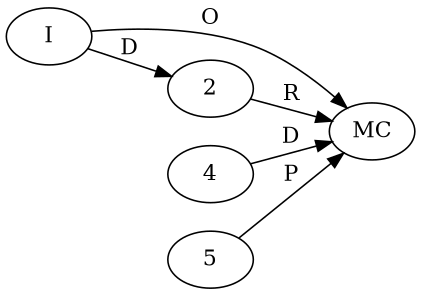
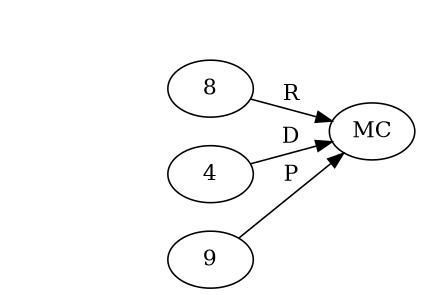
  digraph {
    rankdir=LR
    node [t=CompareToBuilder]
    n1 [l=422 label=MC s="append()"]
-   2 [n=dummy_]
-   n3 [l=422 label=I]
+   2 [n=dummy_ label=8]
    4 [n="Float.MIN_VALUE" t=float v="1.4E-45"]
-   5 [n="Float.MIN_VALUE" t=float v="1.4E-45"]
+   5 [n="Float.MIN_VALUE" t=float v="1.4E-45" label=9]
    2 -> n1 [label=R]
-   n3 -> n1 [label=O]
-   n3 -> 2 [label=D]
    4 -> n1 [label=D]
    5 -> n1 [label=P]
  }
